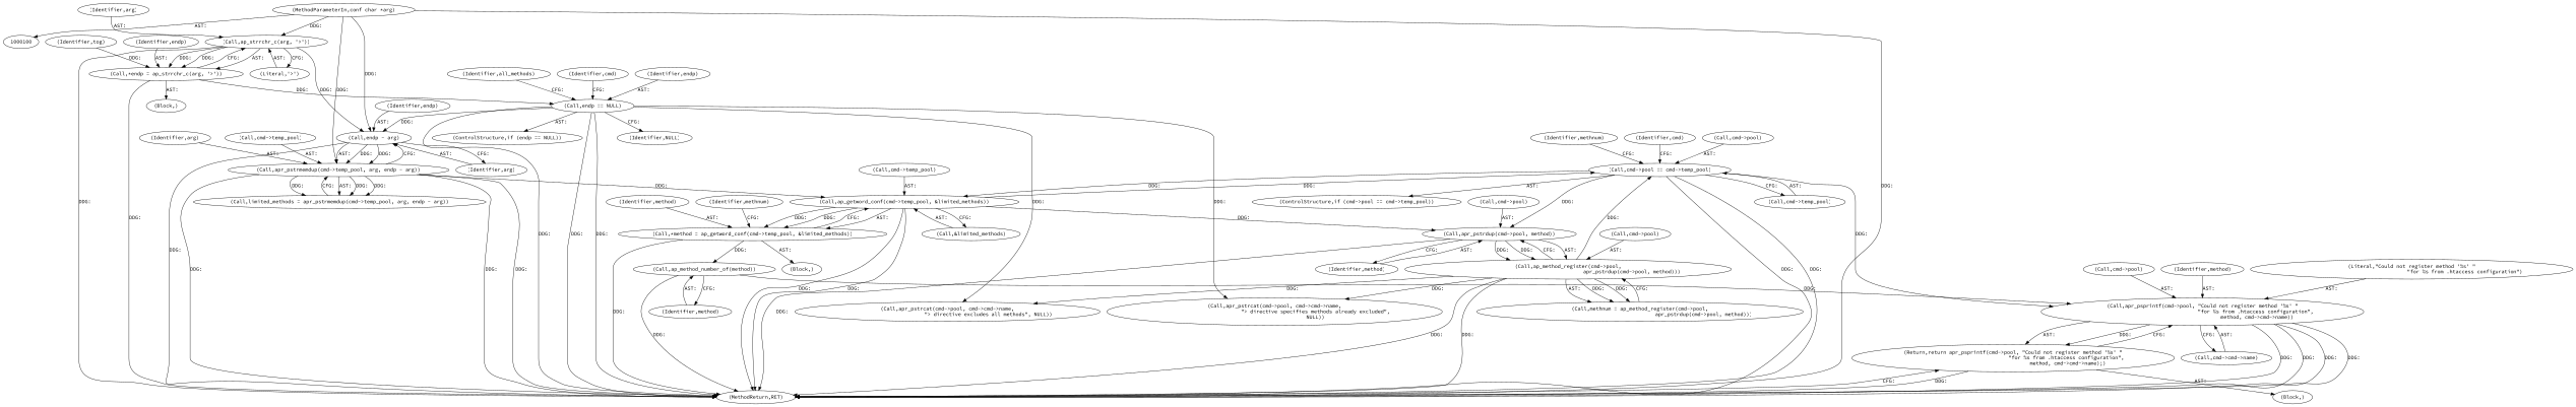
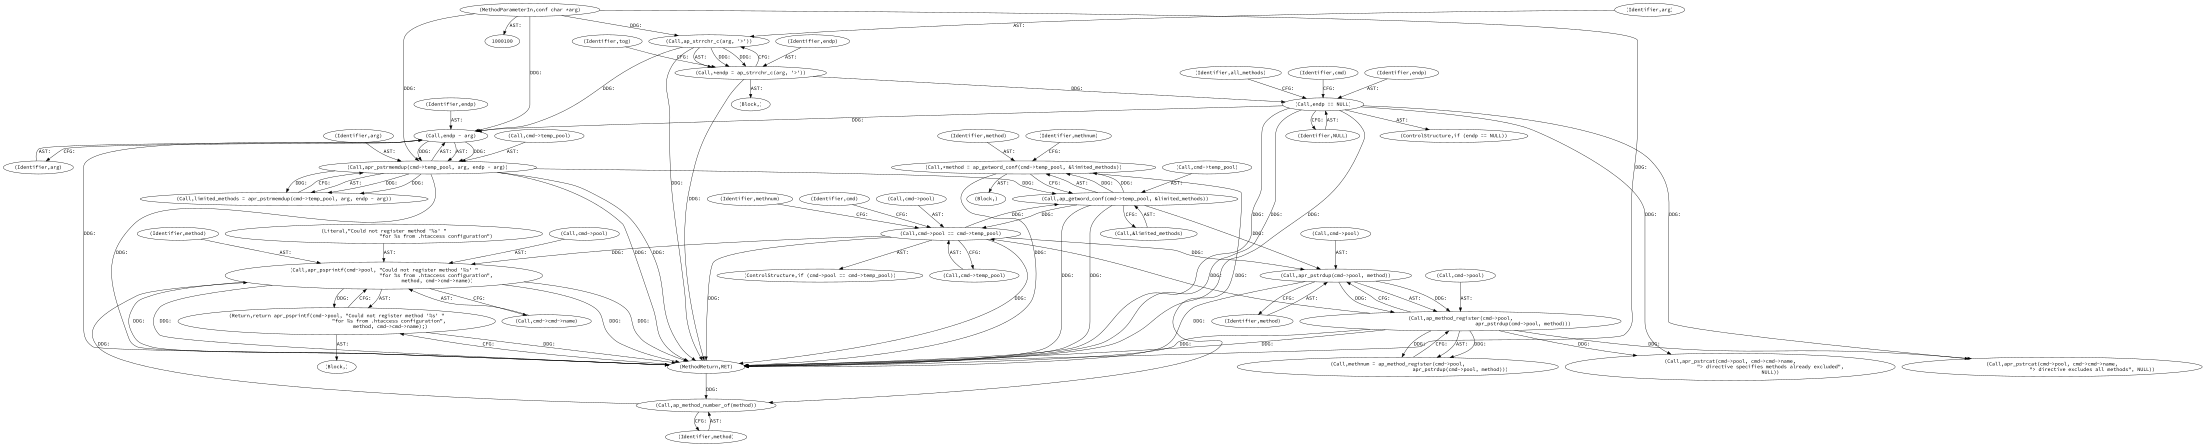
  digraph {
    fontname="Source Code Pro"
    node [fontname="Source Code Pro"]
    edge [fontname="Source Code Pro"]
    n1 [label="(Call,apr_psprintf(cmd->pool, \"Could not register method '%s' \"\n                                   \"for %s from .htaccess configuration\",\n                                    method, cmd->cmd->name))"]
    n2 [label="(Return,return apr_psprintf(cmd->pool, \"Could not register method '%s' \"\n                                   \"for %s from .htaccess configuration\",\n                                    method, cmd->cmd->name);)"]
    n3 [label="(Call,cmd->cmd->name)"]
    n4 [label="(MethodReturn,RET)"]
    n5 [label="(Block,)"]
    n6 [label="(Call,cmd->pool == cmd->temp_pool)"]
    n7 [label="(Call,apr_pstrdup(cmd->pool, method))"]
    n8 [label="(Call,ap_getword_conf(cmd->temp_pool, &limited_methods))"]
    n9 [label="(ControlStructure,if (cmd->pool == cmd->temp_pool))"]
    n10 [label="(Call,cmd->temp_pool)"]
    n11 [label="(Call,ap_method_register(cmd->pool,\n                                          apr_pstrdup(cmd->pool, method)))"]
    n12 [label="(Identifier,method)"]
    n13 [label="(Call,*method = ap_getword_conf(cmd->temp_pool, &limited_methods))"]
    n14 [label="(Call,&limited_methods)"]
    n15 [label="(Call,apr_pstrcat(cmd->pool, cmd->cmd->name,\n                           \"> directive excludes all methods\", NULL))"]
    n16 [label="(Call,apr_pstrcat(cmd->pool, cmd->cmd->name,\n                           \"> directive specifies methods already excluded\",\n                           NULL))"]
    n17 [label="(Call,methnum = ap_method_register(cmd->pool,\n                                          apr_pstrdup(cmd->pool, method)))"]
    n18 [label="(Call,ap_method_number_of(method))"]
    n19 [label="(Identifier,method)"]
    n20 [label="(Block,)"]
    n21 [label="(Call,apr_pstrmemdup(cmd->temp_pool, arg, endp - arg))"]
    n22 [label="(Call,endp - arg)"]
    n23 [label="(Call,limited_methods = apr_pstrmemdup(cmd->temp_pool, arg, endp - arg))"]
    n24 [label="(Identifier,arg)"]
    n25 [label="(Call,endp == NULL)"]
    n26 [label="(ControlStructure,if (endp == NULL))"]
    n27 [label="(Identifier,NULL)"]
    n28 [label="(Call,*endp = ap_strrchr_c(arg, '>'))"]
    n29 [label="(Call,ap_strrchr_c(arg, '>'))"]
    n30 [label="(Block,)"]
-   n31 [label="(Literal,'>')"]
    n32 [label="(MethodParameterIn,conf char *arg)"]
    n33 [label=1000100]
    n34 [label="(Identifier,methnum)"]
    n35 [label="(Identifier,method)"]
    n36 [label="(Identifier,arg)"]
    n37 [label="(Call,cmd->temp_pool)"]
    n38 [label="(Identifier,tog)"]
    n39 [label="(Call,cmd->pool)"]
    n40 [label="(Identifier,endp)"]
    n41 [label="(Identifier,cmd)"]
    n42 [label="(Call,cmd->pool)"]
    n43 [label="(Identifier,methnum)"]
    n44 [label="(Literal,\"Could not register method '%s' \"\n                                   \"for %s from .htaccess configuration\")"]
    n45 [label="(Call,cmd->pool)"]
    n46 [label="(Identifier,endp)"]
    n47 [label="(Identifier,all_methods)"]
    n48 [label="(Call,cmd->pool)"]
    n49 [label="(Call,cmd->temp_pool)"]
    n50 [label="(Identifier,cmd)"]
    n51 [label="(Identifier,endp)"]
    n52 [label="(Identifier,method)"]
    n53 [label="(Identifier,arg)"]
    n1 -> n2 [label="AST: "]
    n1 -> n2 [label="DDG: "]
    n1 -> n3 [label="CFG: "]
    n1 -> n4 [label="DDG: "]
    n1 -> n4 [label="DDG: "]
    n1 -> n4 [label="DDG: "]
    n1 -> n4 [label="DDG: "]
    n2 -> n1 [label="CFG: "]
    n2 -> n4 [label="DDG: "]
    n2 -> n5 [label="AST: "]
    n3 -> n1 [label="AST: "]
    n4 -> n2 [label="CFG: "]
    n6 -> n1 [label="DDG: "]
    n6 -> n4 [label="DDG: "]
    n6 -> n4 [label="DDG: "]
    n6 -> n7 [label="DDG: "]
    n6 -> n8 [label="DDG: "]
    n6 -> n9 [label="AST: "]
    n6 -> n10 [label="CFG: "]
    n7 -> n4 [label="DDG: "]
    n7 -> n11 [label="AST: "]
    n7 -> n11 [label="DDG: "]
    n7 -> n11 [label="DDG: "]
    n7 -> n12 [label="CFG: "]
    n8 -> n4 [label="DDG: "]
    n8 -> n4 [label="DDG: "]
    n8 -> n6 [label="DDG: "]
    n8 -> n7 [label="DDG: "]
    n8 -> n13 [label="AST: "]
    n8 -> n13 [label="DDG: "]
    n8 -> n13 [label="DDG: "]
    n8 -> n14 [label="CFG: "]
    n10 -> n6 [label="AST: "]
    n11 -> n4 [label="DDG: "]
    n11 -> n4 [label="DDG: "]
    n11 -> n6 [label="DDG: "]
    n11 -> n7 [label="CFG: "]
    n11 -> n15 [label="DDG: "]
    n11 -> n16 [label="DDG: "]
    n11 -> n17 [label="AST: "]
    n11 -> n17 [label="DDG: "]
    n11 -> n17 [label="DDG: "]
    n12 -> n7 [label="AST: "]
    n13 -> n4 [label="DDG: "]
    n13 -> n8 [label="CFG: "]
    n13 -> n18 [label="DDG: "]
    n13 -> n20 [label="AST: "]
    n14 -> n8 [label="AST: "]
    n17 -> n11 [label="CFG: "]
    n18 -> n1 [label="DDG: "]
-   n18 -> n4 [label="DDG: "]
+   n4 -> n18 [label="DDG: "]
    n18 -> n19 [label="CFG: "]
    n19 -> n18 [label="AST: "]
    n21 -> n4 [label="DDG: "]
    n21 -> n4 [label="DDG: "]
    n21 -> n4 [label="DDG: "]
    n21 -> n8 [label="DDG: "]
-   n21 -> n22 [label="CFG: "]
+   n21 -> n22 [label="AST: "]
    n21 -> n23 [label="AST: "]
    n21 -> n23 [label="DDG: "]
    n21 -> n23 [label="DDG: "]
    n21 -> n23 [label="DDG: "]
    n22 -> n4 [label="DDG: "]
    n22 -> n21 [label="AST: "]
    n22 -> n21 [label="DDG: "]
    n22 -> n21 [label="DDG: "]
    n22 -> n24 [label="CFG: "]
    n23 -> n21 [label="CFG: "]
    n24 -> n22 [label="AST: "]
    n25 -> n4 [label="DDG: "]
    n25 -> n4 [label="DDG: "]
    n25 -> n4 [label="DDG: "]
    n25 -> n15 [label="DDG: "]
    n25 -> n16 [label="DDG: "]
    n25 -> n22 [label="DDG: "]
    n25 -> n26 [label="AST: "]
    n25 -> n27 [label="CFG: "]
+   n27 -> n25 [label="AST: "]
    n28 -> n4 [label="DDG: "]
    n28 -> n25 [label="DDG: "]
    n28 -> n29 [label="CFG: "]
    n28 -> n30 [label="AST: "]
    n29 -> n4 [label="DDG: "]
    n29 -> n22 [label="DDG: "]
    n29 -> n28 [label="AST: "]
    n29 -> n28 [label="DDG: "]
    n29 -> n28 [label="DDG: "]
-   n29 -> n31 [label="CFG: "]
-   n31 -> n29 [label="AST: "]
    n32 -> n4 [label="DDG: "]
    n32 -> n21 [label="DDG: "]
    n32 -> n22 [label="DDG: "]
    n32 -> n29 [label="DDG: "]
    n32 -> n33 [label="AST: "]
    n34 -> n6 [label="CFG: "]
    n35 -> n13 [label="AST: "]
    n36 -> n21 [label="AST: "]
    n37 -> n21 [label="AST: "]
-   n38 -> n28 [label="DDG: "]
+   n38 -> n28 [label="CFG: "]
    n39 -> n11 [label="AST: "]
    n40 -> n28 [label="AST: "]
    n41 -> n6 [label="CFG: "]
    n42 -> n6 [label="AST: "]
    n43 -> n13 [label="CFG: "]
    n44 -> n1 [label="AST: "]
    n45 -> n7 [label="AST: "]
    n46 -> n22 [label="AST: "]
    n47 -> n25 [label="CFG: "]
    n48 -> n1 [label="AST: "]
    n49 -> n8 [label="AST: "]
    n50 -> n25 [label="CFG: "]
    n51 -> n25 [label="AST: "]
    n52 -> n1 [label="AST: "]
    n53 -> n29 [label="AST: "]
  }
